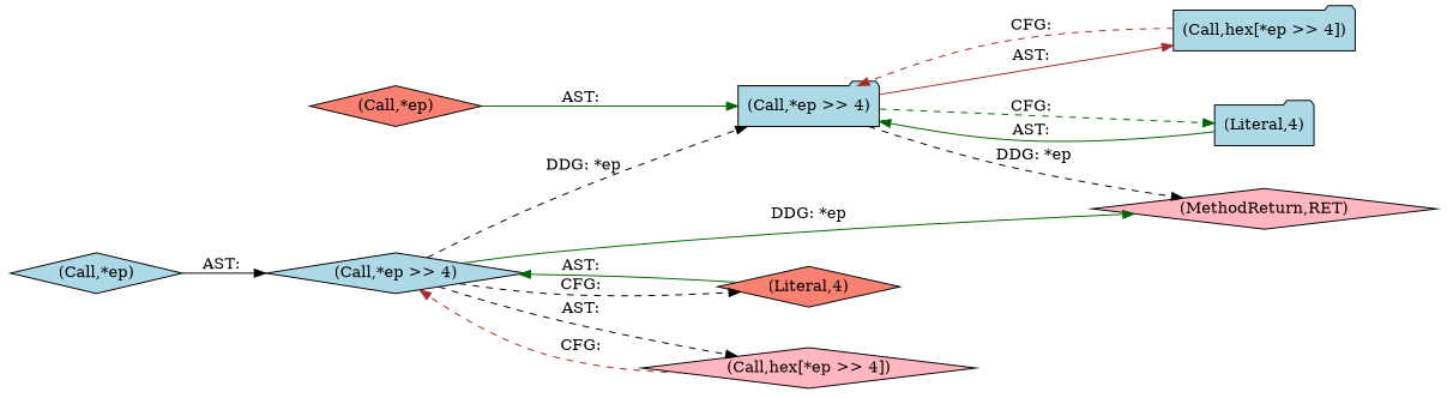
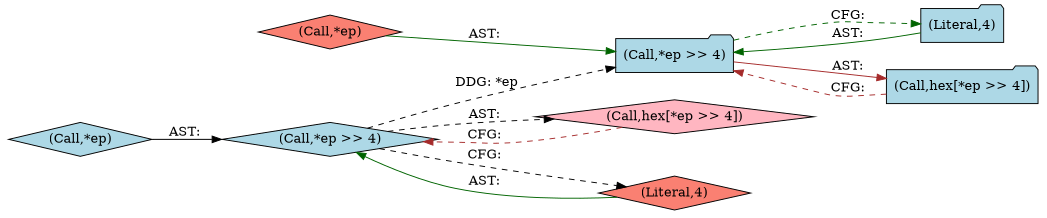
  digraph {
    rankdir=LR
    node [style=filled fillcolor=lightblue shape=diamond]
    edge [color=black style=dashed]
    n1 [label="(Call,*ep >> 4)"]
    n2 [label="(Call,*ep >> 4)" shape=folder]
-   n3 [label="(MethodReturn,RET)" fillcolor=lightpink]
    n4 [label="(Call,hex[*ep >> 4])" fillcolor=lightpink]
    n5 [label="(Literal,4)" fillcolor=salmon]
    n6 [label="(Literal,4)" shape=folder]
    n7 [label="(Call,hex[*ep >> 4])" shape=folder]
    n8 [label="(Call,*ep)" fillcolor=salmon]
    n9 [label="(Call,*ep)"]
    n1 -> n2 [label="DDG: *ep"]
-   n1 -> n3 [label="DDG: *ep" color=darkgreen style=solid]
    n1 -> n4 [label="AST: "]
    n1 -> n5 [label="CFG: "]
-   n2 -> n3 [label="DDG: *ep"]
    n2 -> n6 [label="CFG: " color=darkgreen]
    n2 -> n7 [label="AST: " color=brown style=solid]
    n4 -> n1 [label="CFG: " color=brown]
    n5 -> n1 [label="AST: " color=darkgreen style=solid]
    n6 -> n2 [label="AST: " color=darkgreen style=solid]
    n7 -> n2 [label="CFG: " color=brown]
    n8 -> n2 [label="AST: " color=darkgreen style=solid]
    n9 -> n1 [label="AST: " style=solid]
  }
